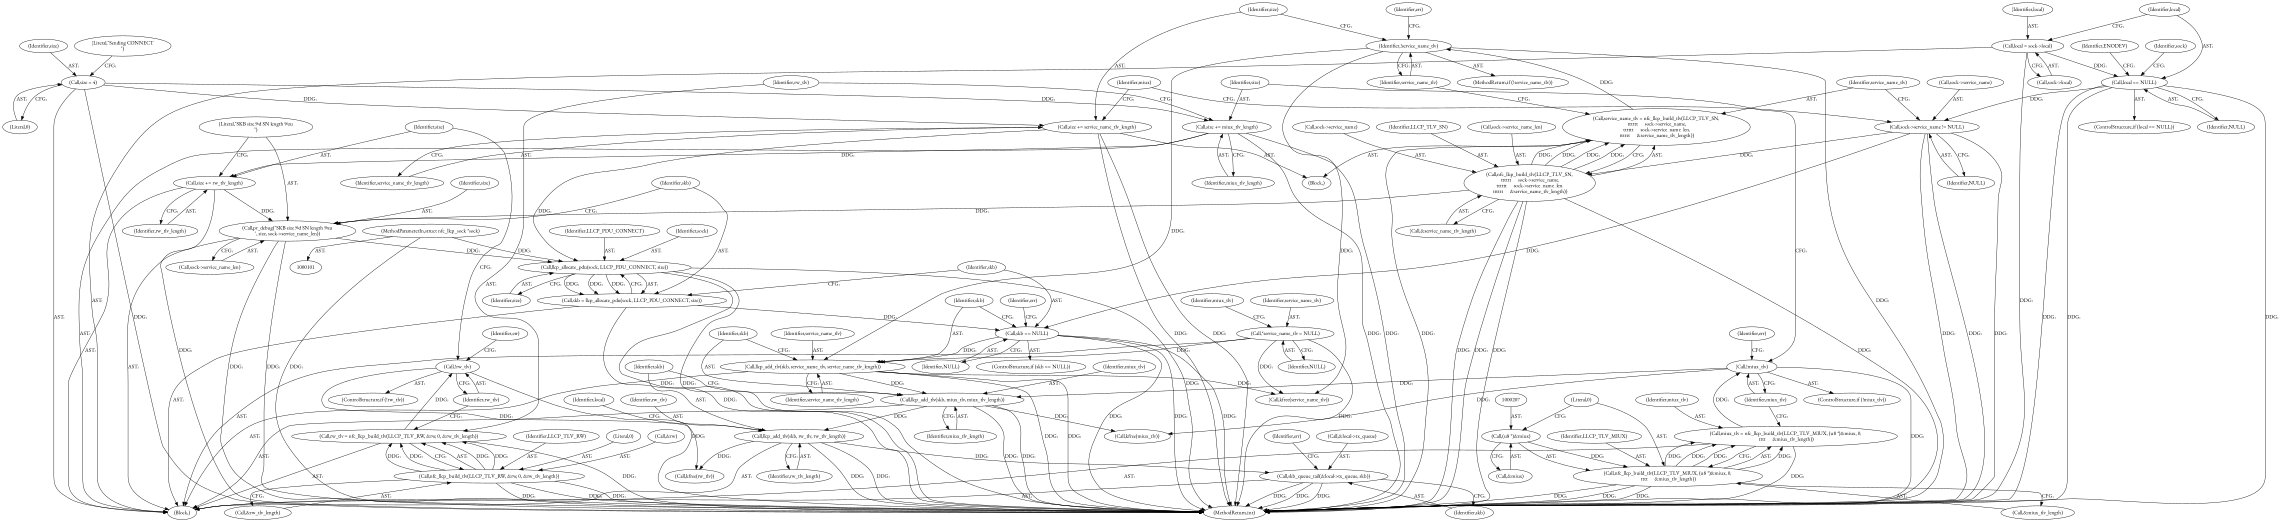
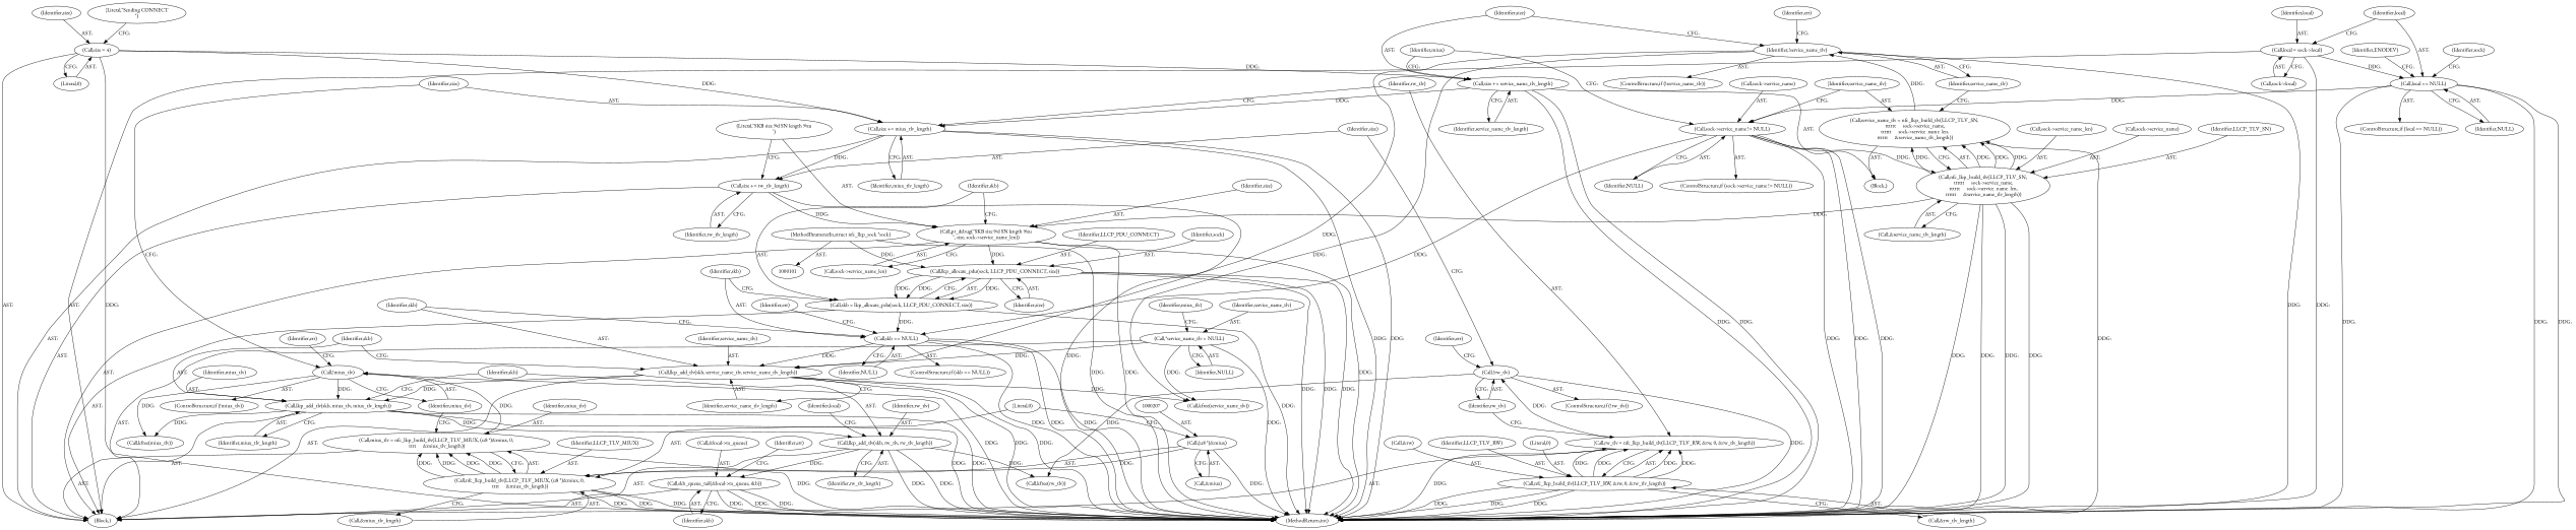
  digraph {
    fontname="EB Garamond"
    node [fontname="EB Garamond"]
    edge [fontname="EB Garamond"]
    n1 [label="(Call,skb_queue_tail(&local->tx_queue, skb))"]
    n2 [label="(MethodReturn,int)"]
    n3 [label="(Block,)"]
    n4 [label="(Identifier,skb)"]
    n5 [label="(Call,llcp_add_tlv(skb, rw_tlv, rw_tlv_length))"]
    n6 [label="(Call,kfree(rw_tlv))"]
    n7 [label="(Identifier,rw_tlv_length)"]
    n8 [label="(Call,llcp_add_tlv(skb, miux_tlv, miux_tlv_length))"]
    n9 [label="(Call,kfree(miux_tlv))"]
    n10 [label="(Identifier,miux_tlv_length)"]
    n11 [label="(Call,llcp_add_tlv(skb, service_name_tlv, service_name_tlv_length))"]
    n12 [label="(Call,kfree(service_name_tlv))"]
    n13 [label="(Identifier,service_name_tlv_length)"]
    n14 [label="(Call,skb == NULL)"]
    n15 [label="(Identifier,NULL)"]
    n16 [label="(ControlStructure,if (skb == NULL))"]
    n17 [label="(Call,skb = llcp_allocate_pdu(sock, LLCP_PDU_CONNECT, size))"]
    n18 [label="(Call,llcp_allocate_pdu(sock, LLCP_PDU_CONNECT, size))"]
    n19 [label="(Identifier,size)"]
    n20 [label="(MethodParameterIn,struct nfc_llcp_sock *sock)"]
    1000101
    n22 [label="(Call,pr_debug(\"SKB size %d SN length %zu\n\", size, sock->service_name_len))"]
    n23 [label="(Call,sock->service_name_len)"]
    n24 [label="(Call,size += rw_tlv_length)"]
    n25 [label="(Identifier,rw_tlv_length)"]
    n26 [label="(Call,size += miux_tlv_length)"]
    n27 [label="(Identifier,miux_tlv_length)"]
    n28 [label="(Call,size = 4)"]
    n29 [label="(Call,size += service_name_tlv_length)"]
    n30 [label="(Literal,0)"]
    n31 [label="(Identifier,service_name_tlv_length)"]
    n32 [label="(Block,)"]
    n33 [label="(Call,nfc_llcp_build_tlv(LLCP_TLV_SN,\n \t\t\t\t\t\t      sock->service_name,\n \t\t\t\t\t\t      sock->service_name_len,\n \t\t\t\t\t\t      &service_name_tlv_length))"]
    n34 [label="(Call,service_name_tlv = nfc_llcp_build_tlv(LLCP_TLV_SN,\n \t\t\t\t\t\t      sock->service_name,\n \t\t\t\t\t\t      sock->service_name_len,\n \t\t\t\t\t\t      &service_name_tlv_length))"]
    n35 [label="(Call,&service_name_tlv_length)"]
    n36 [label="(Identifier,!service_name_tlv)"]
    n37 [label="(Call,sock->service_name != NULL)"]
    n38 [label="(Identifier,NULL)"]
+   n39 [label="(ControlStructure,if (sock->service_name != NULL))"]
    n40 [label="(Call,local == NULL)"]
    n41 [label="(ControlStructure,if (local == NULL))"]
    n42 [label="(Identifier,NULL)"]
    n43 [label="(Call,local = sock->local)"]
    n44 [label="(Call,sock->local)"]
    n45 [label="(Call,*service_name_tlv = NULL)"]
    n46 [label="(Identifier,NULL)"]
    n47 [label="(Identifier,service_name_tlv)"]
-   n48 [label="(MethodReturn,if (!service_name_tlv))"]
+   n48 [label="(ControlStructure,if (!service_name_tlv))"]
    n49 [label="(Call,!miux_tlv)"]
    n50 [label="(ControlStructure,if (!miux_tlv))"]
    n51 [label="(Identifier,miux_tlv)"]
    n52 [label="(Call,miux_tlv = nfc_llcp_build_tlv(LLCP_TLV_MIUX, (u8 *)&miux, 0,\n \t\t\t\t      &miux_tlv_length))"]
    n53 [label="(Call,nfc_llcp_build_tlv(LLCP_TLV_MIUX, (u8 *)&miux, 0,\n \t\t\t\t      &miux_tlv_length))"]
    n54 [label="(Call,&miux_tlv_length)"]
    n55 [label="(Call,(u8 *)&miux)"]
    n56 [label="(Call,&miux)"]
    n57 [label="(Call,!rw_tlv)"]
    n58 [label="(Identifier,rw_tlv)"]
    n59 [label="(ControlStructure,if (!rw_tlv))"]
    n60 [label="(Call,rw_tlv = nfc_llcp_build_tlv(LLCP_TLV_RW, &rw, 0, &rw_tlv_length))"]
    n61 [label="(Call,nfc_llcp_build_tlv(LLCP_TLV_RW, &rw, 0, &rw_tlv_length))"]
    n62 [label="(Call,&rw_tlv_length)"]
    n63 [label="(Identifier,miux_tlv)"]
    n64 [label="(Identifier,service_name_tlv)"]
    n65 [label="(Call,sock->service_name_len)"]
    n66 [label="(Identifier,size)"]
    n67 [label="(Call,&rw)"]
    n68 [label="(Call,&local->tx_queue)"]
    n69 [label="(Identifier,err)"]
    n70 [label="(Identifier,service_name_tlv)"]
    n71 [label="(Identifier,rw_tlv)"]
    n72 [label="(Identifier,LLCP_TLV_RW)"]
    n73 [label="(Identifier,err)"]
    n74 [label="(Identifier,skb)"]
    n75 [label="(Identifier,miux_tlv)"]
    n76 [label="(Identifier,local)"]
    n77 [label="(Identifier,LLCP_TLV_MIUX)"]
    n78 [label="(Identifier,local)"]
    n79 [label="(Identifier,miux)"]
    n80 [label="(Identifier,skb)"]
    n81 [label="(Identifier,ENODEV)"]
    n82 [label="(Identifier,err)"]
    n83 [label="(Identifier,size)"]
    n84 [label="(Literal,0)"]
    n85 [label="(Literal,\"Sending CONNECT\n\")"]
    n86 [label="(Literal,\"SKB size %d SN length %zu\n\")"]
    n87 [label="(Identifier,LLCP_PDU_CONNECT)"]
    n88 [label="(Identifier,err)"]
    n89 [label="(Call,sock->service_name)"]
    n90 [label="(Identifier,err)"]
    n91 [label="(Identifier,size)"]
    n92 [label="(Identifier,skb)"]
    n93 [label="(Call,sock->service_name)"]
    n94 [label="(Identifier,local)"]
    n95 [label="(Identifier,size)"]
    n96 [label="(Identifier,skb)"]
    n97 [label="(Identifier,skb)"]
    n98 [label="(Identifier,service_name_tlv)"]
    n99 [label="(Literal,0)"]
    n100 [label="(Identifier,miux_tlv)"]
    n101 [label="(Identifier,sock)"]
    n102 [label="(Identifier,LLCP_TLV_SN)"]
    n103 [label="(Identifier,rw_tlv)"]
    n104 [label="(Identifier,size)"]
    n105 [label="(Identifier,sock)"]
    1000207
    n1 -> n2 [label="DDG: "]
    n1 -> n2 [label="DDG: "]
    n1 -> n2 [label="DDG: "]
    n1 -> n3 [label="AST: "]
    n1 -> n4 [label="CFG: "]
    n4 -> n1 [label="AST: "]
    n5 -> n1 [label="DDG: "]
    n5 -> n2 [label="DDG: "]
    n5 -> n2 [label="DDG: "]
    n5 -> n3 [label="AST: "]
    n5 -> n6 [label="DDG: "]
    n5 -> n7 [label="CFG: "]
    n7 -> n5 [label="AST: "]
    n8 -> n2 [label="DDG: "]
    n8 -> n2 [label="DDG: "]
    n8 -> n3 [label="AST: "]
    n8 -> n5 [label="DDG: "]
    n8 -> n9 [label="DDG: "]
    n8 -> n10 [label="CFG: "]
    n10 -> n8 [label="AST: "]
    n11 -> n2 [label="DDG: "]
    n11 -> n2 [label="DDG: "]
    n11 -> n3 [label="AST: "]
    n11 -> n8 [label="DDG: "]
    n11 -> n12 [label="DDG: "]
    n11 -> n13 [label="CFG: "]
    n13 -> n11 [label="AST: "]
    n14 -> n2 [label="DDG: "]
    n14 -> n2 [label="DDG: "]
    n14 -> n2 [label="DDG: "]
    n14 -> n11 [label="DDG: "]
    n14 -> n15 [label="CFG: "]
    n14 -> n16 [label="AST: "]
    n15 -> n14 [label="AST: "]
    n17 -> n2 [label="DDG: "]
    n17 -> n3 [label="AST: "]
    n17 -> n14 [label="DDG: "]
    n17 -> n18 [label="CFG: "]
    n18 -> n2 [label="DDG: "]
    n18 -> n2 [label="DDG: "]
    n18 -> n2 [label="DDG: "]
    n18 -> n17 [label="AST: "]
    n18 -> n17 [label="DDG: "]
    n18 -> n17 [label="DDG: "]
    n18 -> n17 [label="DDG: "]
    n18 -> n19 [label="CFG: "]
    n19 -> n18 [label="AST: "]
    n20 -> n2 [label="DDG: "]
    n20 -> n18 [label="DDG: "]
    n20 -> 1000101 [label="AST: "]
    n22 -> n2 [label="DDG: "]
    n22 -> n2 [label="DDG: "]
    n22 -> n3 [label="AST: "]
    n22 -> n18 [label="DDG: "]
    n22 -> n23 [label="CFG: "]
    n23 -> n22 [label="AST: "]
    n24 -> n2 [label="DDG: "]
    n24 -> n3 [label="AST: "]
    n24 -> n22 [label="DDG: "]
    n24 -> n25 [label="CFG: "]
    n25 -> n24 [label="AST: "]
    n26 -> n2 [label="DDG: "]
    n26 -> n2 [label="DDG: "]
    n26 -> n3 [label="AST: "]
    n26 -> n24 [label="DDG: "]
    n26 -> n27 [label="CFG: "]
    n27 -> n26 [label="AST: "]
    n28 -> n2 [label="DDG: "]
    n28 -> n3 [label="AST: "]
    n28 -> n26 [label="DDG: "]
    n28 -> n29 [label="DDG: "]
    n28 -> n30 [label="CFG: "]
    n29 -> n2 [label="DDG: "]
    n29 -> n2 [label="DDG: "]
-   n29 -> n18 [label="DDG: "]
+   n29 -> n26 [label="DDG: "]
    n29 -> n31 [label="CFG: "]
    n29 -> n32 [label="AST: "]
    n30 -> n28 [label="AST: "]
    n31 -> n29 [label="AST: "]
    n33 -> n2 [label="DDG: "]
    n33 -> n2 [label="DDG: "]
    n33 -> n2 [label="DDG: "]
    n33 -> n2 [label="DDG: "]
    n33 -> n22 [label="DDG: "]
    n33 -> n34 [label="AST: "]
    n33 -> n34 [label="DDG: "]
    n33 -> n34 [label="DDG: "]
    n33 -> n34 [label="DDG: "]
    n33 -> n34 [label="DDG: "]
    n33 -> n35 [label="CFG: "]
    n34 -> n2 [label="DDG: "]
    n34 -> n32 [label="AST: "]
    n34 -> n33 [label="CFG: "]
    n34 -> n36 [label="DDG: "]
    n35 -> n33 [label="AST: "]
    n36 -> n2 [label="DDG: "]
    n36 -> n11 [label="DDG: "]
    n36 -> n12 [label="DDG: "]
    n36 -> n47 [label="CFG: "]
    n36 -> n48 [label="AST: "]
    n37 -> n2 [label="DDG: "]
    n37 -> n2 [label="DDG: "]
    n37 -> n2 [label="DDG: "]
    n37 -> n14 [label="DDG: "]
    n37 -> n33 [label="DDG: "]
    n37 -> n38 [label="CFG: "]
+   n37 -> n39 [label="AST: "]
    n38 -> n37 [label="AST: "]
    n40 -> n2 [label="DDG: "]
    n40 -> n2 [label="DDG: "]
    n40 -> n2 [label="DDG: "]
    n40 -> n37 [label="DDG: "]
    n40 -> n41 [label="AST: "]
    n40 -> n42 [label="CFG: "]
    n42 -> n40 [label="AST: "]
    n43 -> n2 [label="DDG: "]
    n43 -> n3 [label="AST: "]
    n43 -> n40 [label="DDG: "]
    n43 -> n44 [label="CFG: "]
    n44 -> n43 [label="AST: "]
    n45 -> n2 [label="DDG: "]
    n45 -> n3 [label="AST: "]
    n45 -> n11 [label="DDG: "]
    n45 -> n12 [label="DDG: "]
    n45 -> n46 [label="CFG: "]
    n46 -> n45 [label="AST: "]
    n47 -> n34 [label="CFG: "]
    n47 -> n36 [label="AST: "]
    n49 -> n2 [label="DDG: "]
    n49 -> n8 [label="DDG: "]
    n49 -> n9 [label="DDG: "]
    n49 -> n50 [label="AST: "]
    n49 -> n51 [label="CFG: "]
    n51 -> n49 [label="AST: "]
    n51 -> n52 [label="CFG: "]
    n52 -> n2 [label="DDG: "]
    n52 -> n3 [label="AST: "]
    n52 -> n49 [label="DDG: "]
    n52 -> n53 [label="CFG: "]
    n53 -> n2 [label="DDG: "]
    n53 -> n2 [label="DDG: "]
    n53 -> n2 [label="DDG: "]
    n53 -> n52 [label="AST: "]
    n53 -> n52 [label="DDG: "]
    n53 -> n52 [label="DDG: "]
    n53 -> n52 [label="DDG: "]
    n53 -> n52 [label="DDG: "]
    n53 -> n54 [label="CFG: "]
    n54 -> n53 [label="AST: "]
+   n55 -> n2 [label="DDG: "]
    n55 -> n53 [label="AST: "]
    n55 -> n53 [label="DDG: "]
    n55 -> n56 [label="CFG: "]
    n56 -> n55 [label="AST: "]
    n57 -> n2 [label="DDG: "]
    n57 -> n6 [label="DDG: "]
    n57 -> n58 [label="CFG: "]
    n57 -> n59 [label="AST: "]
    n58 -> n57 [label="AST: "]
    n58 -> n60 [label="CFG: "]
    n60 -> n2 [label="DDG: "]
    n60 -> n3 [label="AST: "]
    n60 -> n57 [label="DDG: "]
    n60 -> n61 [label="CFG: "]
    n61 -> n2 [label="DDG: "]
    n61 -> n2 [label="DDG: "]
    n61 -> n2 [label="DDG: "]
    n61 -> n60 [label="AST: "]
    n61 -> n60 [label="DDG: "]
    n61 -> n60 [label="DDG: "]
    n61 -> n60 [label="DDG: "]
    n61 -> n60 [label="DDG: "]
    n61 -> n62 [label="CFG: "]
    n62 -> n61 [label="AST: "]
    n63 -> n8 [label="AST: "]
    n64 -> n34 [label="AST: "]
    n64 -> n37 [label="CFG: "]
    n65 -> n33 [label="AST: "]
    n66 -> n28 [label="AST: "]
    n67 -> n61 [label="AST: "]
    n68 -> n1 [label="AST: "]
    n69 -> n57 [label="CFG: "]
    n70 -> n11 [label="AST: "]
    n71 -> n5 [label="AST: "]
    n72 -> n61 [label="AST: "]
    n73 -> n36 [label="CFG: "]
    n74 -> n5 [label="AST: "]
    n74 -> n8 [label="CFG: "]
    n75 -> n52 [label="AST: "]
    n76 -> n5 [label="CFG: "]
    n77 -> n53 [label="AST: "]
    n78 -> n43 [label="AST: "]
    n79 -> n29 [label="CFG: "]
    n79 -> n37 [label="CFG: "]
    n80 -> n14 [label="AST: "]
    n80 -> n17 [label="CFG: "]
    n81 -> n40 [label="CFG: "]
    n82 -> n1 [label="CFG: "]
    n83 -> n24 [label="AST: "]
    n83 -> n57 [label="CFG: "]
    n84 -> n61 [label="AST: "]
    n85 -> n28 [label="CFG: "]
    n86 -> n22 [label="AST: "]
    n86 -> n24 [label="CFG: "]
    n87 -> n18 [label="AST: "]
    n88 -> n14 [label="CFG: "]
    n89 -> n33 [label="AST: "]
    n90 -> n49 [label="CFG: "]
    n91 -> n26 [label="AST: "]
    n91 -> n49 [label="CFG: "]
    n92 -> n17 [label="AST: "]
    n92 -> n22 [label="CFG: "]
    n93 -> n37 [label="AST: "]
    n94 -> n40 [label="AST: "]
    n94 -> n43 [label="CFG: "]
    n95 -> n22 [label="AST: "]
    n96 -> n11 [label="AST: "]
    n96 -> n14 [label="CFG: "]
    n97 -> n8 [label="AST: "]
    n97 -> n11 [label="CFG: "]
    n98 -> n45 [label="AST: "]
    n99 -> n53 [label="AST: "]
    n99 -> n55 [label="CFG: "]
    n100 -> n45 [label="CFG: "]
    n101 -> n40 [label="CFG: "]
    n102 -> n33 [label="AST: "]
    n103 -> n26 [label="CFG: "]
    n103 -> n60 [label="AST: "]
    n104 -> n29 [label="AST: "]
    n104 -> n36 [label="CFG: "]
    n105 -> n18 [label="AST: "]
    1000207 -> n55 [label="AST: "]
  }
